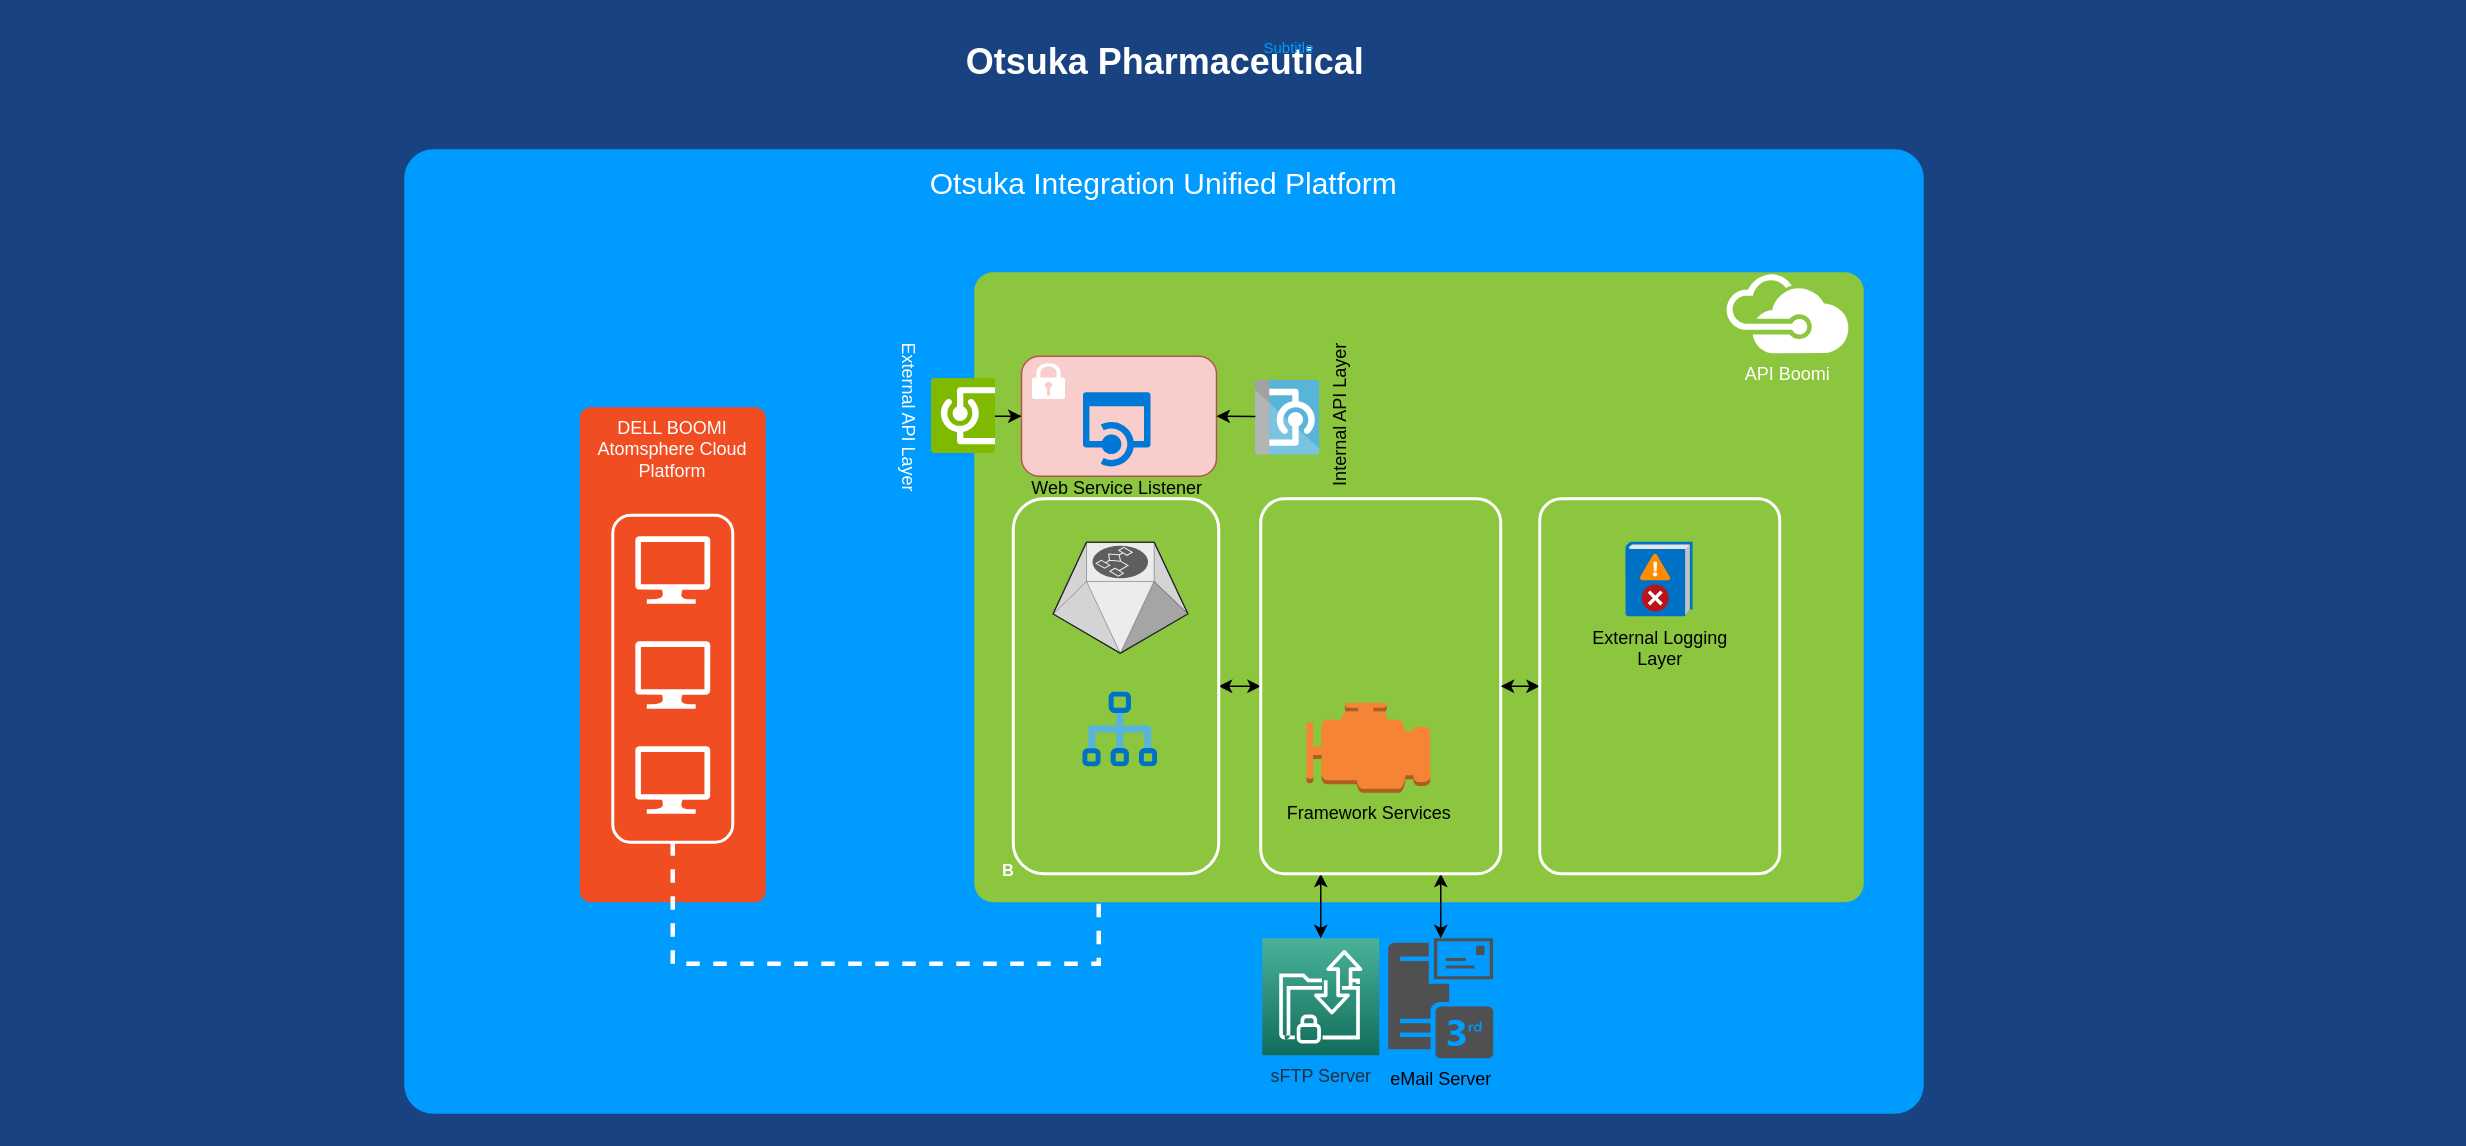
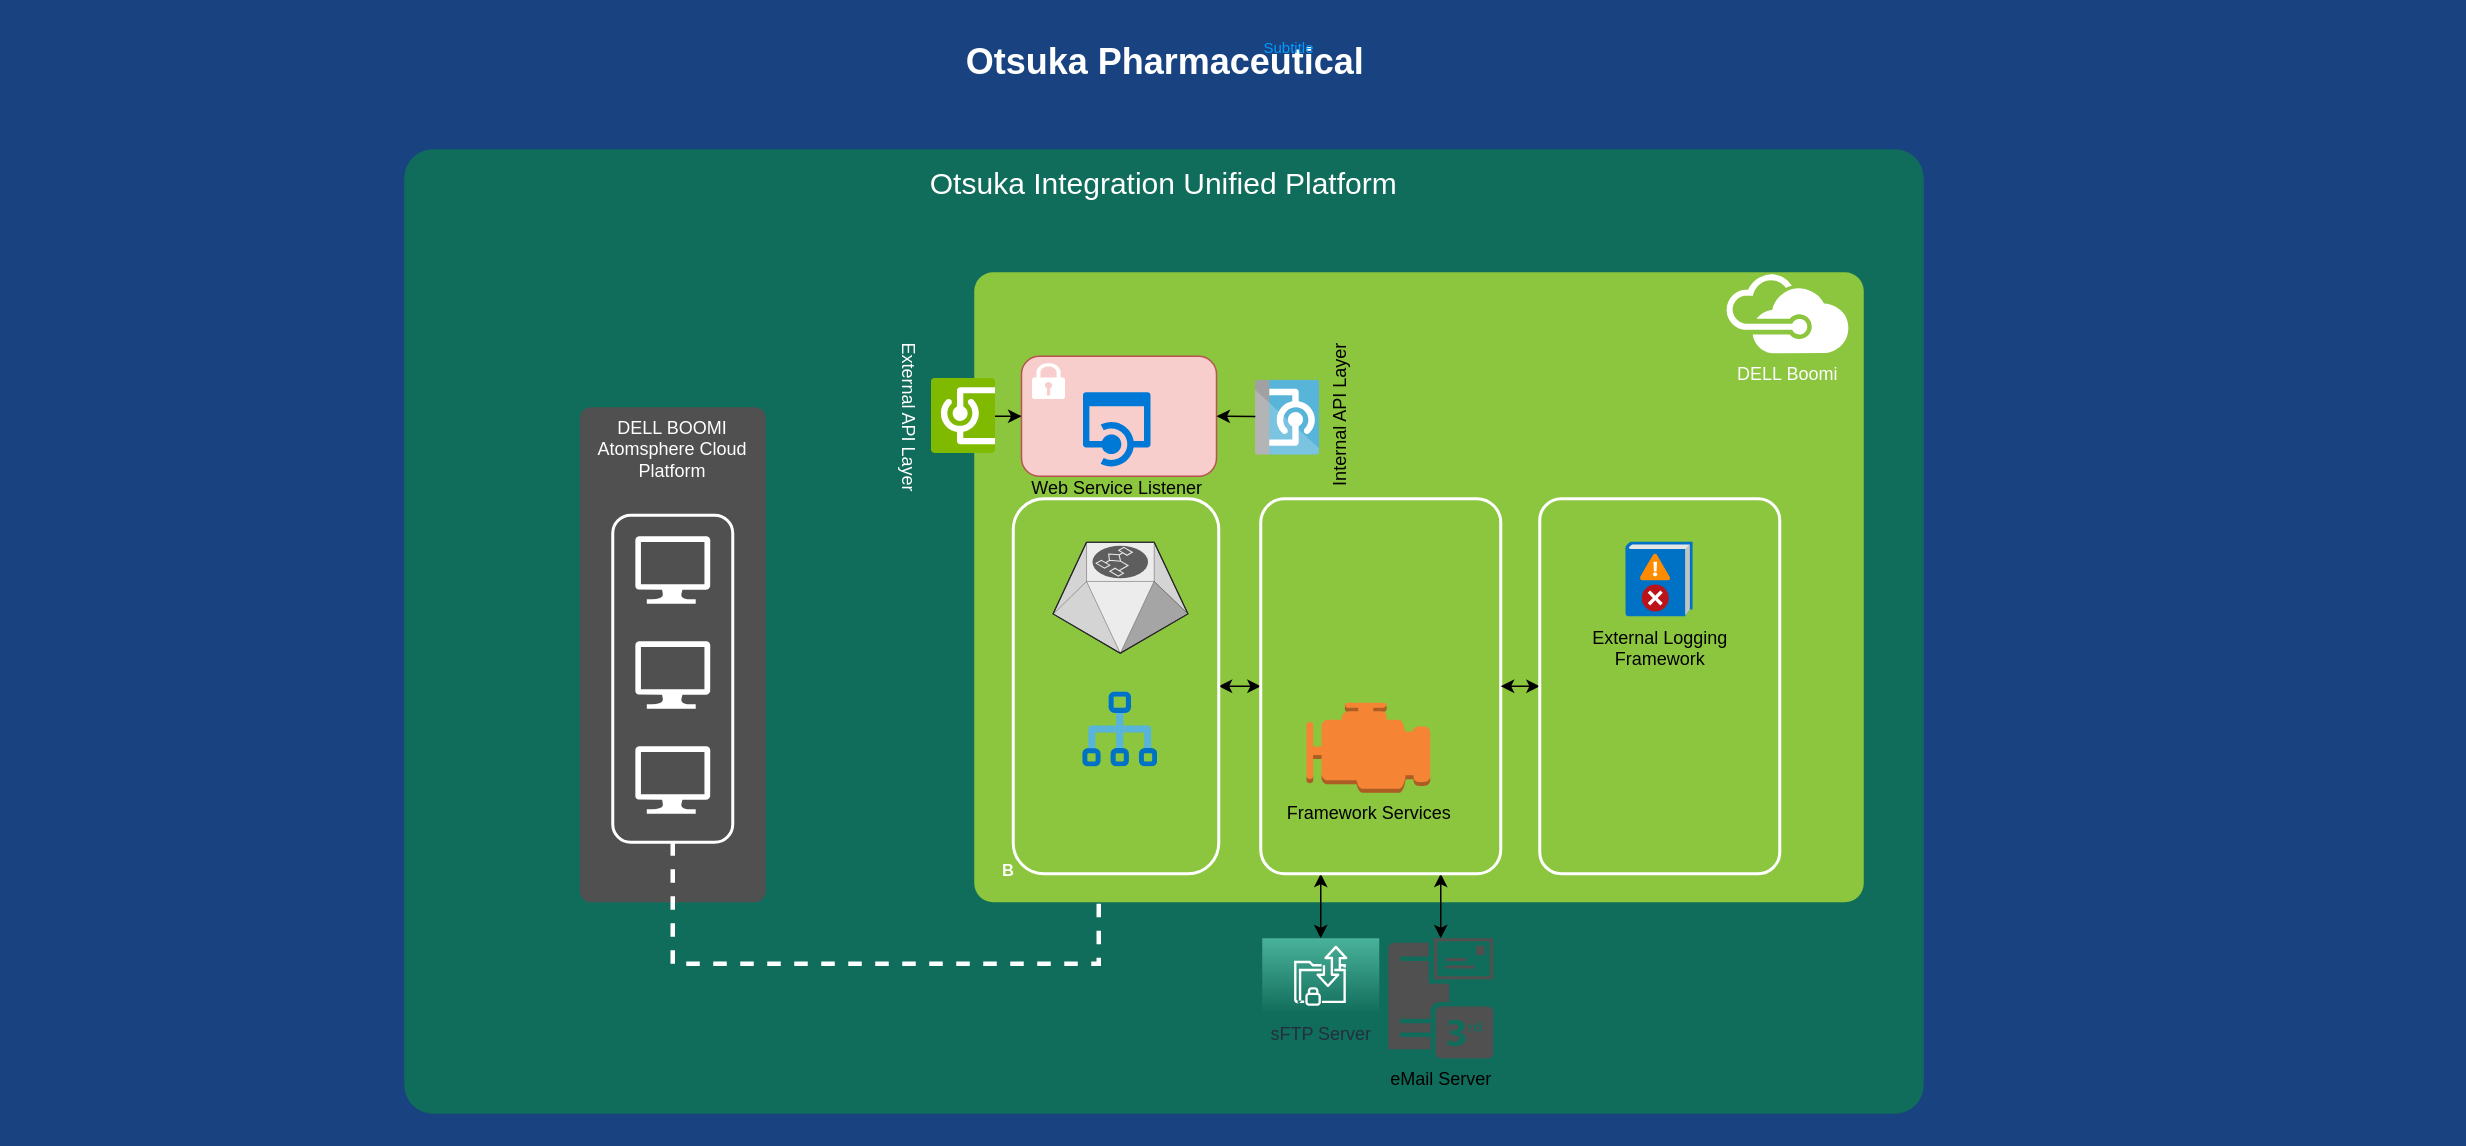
  <mxCell id="0" style=";html=1;" />
  <mxCell id="1" style=";html=1;" parent="0" />
- <mxCell id="2" value="Otsuka Integration Unified Platform" style="whiteSpace=wrap;html=1;rounded=1;shadow=0;strokeColor=none;strokeWidth=2;fillColor=#009BFF;fontSize=20;fontColor=#FFFFFF;align=center;arcSize=3;verticalAlign=top;spacingTop=4;" parent="1" vertex="1"><mxGeometry x="269" y="99" width="1013" height="643" as="geometry" /></mxCell>
+ <mxCell id="2" value="Otsuka Integration Unified Platform" style="whiteSpace=wrap;html=1;rounded=1;shadow=0;strokeColor=none;strokeWidth=2;fillColor=#116d5b;fontSize=20;fontColor=#FFFFFF;align=center;arcSize=3;verticalAlign=top;spacingTop=4;" parent="1" vertex="1"><mxGeometry x="269" y="99" width="1013" height="643" as="geometry" /></mxCell>
  <mxCell id="3" value="" style="rounded=1;whiteSpace=wrap;html=1;shadow=0;strokeWidth=2;fillColor=#8BC63E;fontSize=12;fontColor=#000000;align=center;strokeColor=none;arcSize=3;" parent="1" vertex="1"><mxGeometry x="649" y="181" width="593" height="420" as="geometry" /></mxCell>
  <mxCell id="4" value="" style="edgeStyle=orthogonalEdgeStyle;rounded=0;orthogonalLoop=1;jettySize=auto;html=1;fontColor=#000000;startArrow=classic;startFill=1;exitX=0.75;exitY=1;exitDx=0;exitDy=0;" edge="1" parent="1" source="7" target="34"><mxGeometry relative="1" as="geometry" /></mxCell>
  <mxCell id="5" style="edgeStyle=orthogonalEdgeStyle;rounded=0;orthogonalLoop=1;jettySize=auto;html=1;exitX=0;exitY=0.5;exitDx=0;exitDy=0;entryX=1;entryY=0.5;entryDx=0;entryDy=0;fontColor=#000000;startArrow=classic;startFill=1;" edge="1" parent="1" source="7" target="10"><mxGeometry relative="1" as="geometry" /></mxCell>
  <mxCell id="6" style="edgeStyle=orthogonalEdgeStyle;rounded=0;orthogonalLoop=1;jettySize=auto;html=1;exitX=0.25;exitY=1;exitDx=0;exitDy=0;startArrow=classic;startFill=1;fontColor=#000000;" edge="1" parent="1" source="7" target="35"><mxGeometry relative="1" as="geometry" /></mxCell>
  <mxCell id="7" value="" style="rounded=1;whiteSpace=wrap;html=1;shadow=0;strokeWidth=2;fillColor=none;fontSize=12;fontColor=#000000;align=center;strokeColor=#FFFFFF;arcSize=10;" parent="1" vertex="1"><mxGeometry x="840" y="332" width="160" height="250" as="geometry" /></mxCell>
- <mxCell id="8" value="DELL BOOMI Atomsphere Cloud Platform" style="rounded=1;whiteSpace=wrap;html=1;shadow=0;strokeWidth=2;fillColor=#F04D22;fontSize=12;fontColor=#FFFFFF;align=center;strokeColor=none;arcSize=6;verticalAlign=top;" parent="1" vertex="1"><mxGeometry x="386" y="271" width="124" height="330" as="geometry" /></mxCell>
+ <mxCell id="8" value="DELL BOOMI Atomsphere Cloud Platform" style="rounded=1;whiteSpace=wrap;html=1;shadow=0;strokeWidth=2;fillColor=#505050;fontSize=12;fontColor=#FFFFFF;align=center;strokeColor=none;arcSize=6;verticalAlign=top;" parent="1" vertex="1"><mxGeometry x="386" y="271" width="124" height="330" as="geometry" /></mxCell>
  <mxCell id="9" value="" style="rounded=1;whiteSpace=wrap;html=1;shadow=0;strokeWidth=2;fillColor=none;fontSize=12;fontColor=#000000;align=center;strokeColor=#FFFFFF;" parent="1" vertex="1"><mxGeometry x="408" y="343" width="80" height="218" as="geometry" /></mxCell>
  <mxCell id="10" value="" style="rounded=1;whiteSpace=wrap;html=1;shadow=0;strokeWidth=2;fillColor=none;fontSize=12;fontColor=#000000;align=center;strokeColor=#FFFFFF;" parent="1" vertex="1"><mxGeometry x="675" y="332" width="137" height="250" as="geometry" /></mxCell>
  <mxCell id="11" value="" style="verticalLabelPosition=bottom;html=1;verticalAlign=top;strokeColor=none;fillColor=#FFFFFF;shape=mxgraph.azure.computer;rounded=0;shadow=0;fontSize=12;fontColor=#000000;align=center;" parent="1" vertex="1"><mxGeometry x="423" y="357" width="50" height="45" as="geometry" /></mxCell>
  <mxCell id="12" value="" style="verticalLabelPosition=bottom;html=1;verticalAlign=top;strokeColor=none;fillColor=#FFFFFF;shape=mxgraph.azure.computer;rounded=0;shadow=0;fontSize=12;fontColor=#000000;align=center;" parent="1" vertex="1"><mxGeometry x="423" y="427" width="50" height="45" as="geometry" /></mxCell>
  <mxCell id="13" value="" style="verticalLabelPosition=bottom;html=1;verticalAlign=top;strokeColor=none;fillColor=#FFFFFF;shape=mxgraph.azure.computer;rounded=0;shadow=0;fontSize=12;fontColor=#000000;align=center;" parent="1" vertex="1"><mxGeometry x="423" y="497" width="50" height="45" as="geometry" /></mxCell>
- <mxCell id="14" value="API Boomi" style="shadow=0;dashed=0;html=1;strokeColor=none;fillColor=#FFFFFF;labelPosition=center;verticalLabelPosition=bottom;verticalAlign=top;shape=mxgraph.office.clouds.azure;rounded=1;fontSize=12;fontColor=#FFFFFF;align=center;" parent="1" vertex="1"><mxGeometry x="1149.5" y="182" width="83" height="53" as="geometry" /></mxCell>
+ <mxCell id="14" value="DELL Boomi" style="shadow=0;dashed=0;html=1;strokeColor=none;fillColor=#FFFFFF;labelPosition=center;verticalLabelPosition=bottom;verticalAlign=top;shape=mxgraph.office.clouds.azure;rounded=1;fontSize=12;fontColor=#FFFFFF;align=center;" parent="1" vertex="1"><mxGeometry x="1149.5" y="182" width="83" height="53" as="geometry" /></mxCell>
  <mxCell id="15" style="edgeStyle=orthogonalEdgeStyle;rounded=0;orthogonalLoop=1;jettySize=auto;html=1;exitX=0;exitY=0.5;exitDx=0;exitDy=0;entryX=1;entryY=0.5;entryDx=0;entryDy=0;startArrow=classic;startFill=1;fontColor=#000000;" edge="1" parent="1" source="16" target="7"><mxGeometry relative="1" as="geometry" /></mxCell>
  <mxCell id="16" value="" style="rounded=1;whiteSpace=wrap;html=1;shadow=0;strokeWidth=2;fillColor=none;fontSize=12;fontColor=#000000;align=center;strokeColor=#FFFFFF;arcSize=9;" parent="1" vertex="1"><mxGeometry x="1026" y="332" width="160" height="250" as="geometry" /></mxCell>
  <mxCell id="17" value="B" style="text;html=1;strokeColor=none;fillColor=none;align=center;verticalAlign=middle;whiteSpace=wrap;rounded=1;shadow=0;fontSize=11;fontColor=#FFFFFF;fontStyle=1" parent="1" vertex="1"><mxGeometry x="661.5" y="570" width="20" height="20" as="geometry" /></mxCell>
  <mxCell id="18" value="Otsuka Pharmaceutical" style="text;strokeColor=none;fillColor=none;html=1;fontSize=24;fontStyle=1;verticalAlign=middle;align=center;rounded=0;shadow=0;fontColor=#FFFFFF;" parent="1" vertex="1"><mxGeometry x="20.5" y="20.5" width="1510" height="40" as="geometry" /></mxCell>
  <mxCell id="19" value="Subtitle" style="text;html=1;strokeColor=none;fillColor=none;align=center;verticalAlign=middle;whiteSpace=wrap;rounded=0;shadow=0;fontSize=10;fontColor=#009BFF;" parent="1" vertex="1"><mxGeometry x="96" y="20.5" width="1526" height="20" as="geometry" /></mxCell>
  <mxCell id="20" style="edgeStyle=orthogonalEdgeStyle;html=1;startArrow=none;startFill=0;startSize=10;endArrow=none;endFill=0;endSize=10;strokeWidth=3;fontSize=11;fontColor=#FFFFFF;strokeColor=#FFFFFF;dashed=1;rounded=0;exitX=0.5;exitY=1;exitDx=0;exitDy=0;" edge="1" parent="1" source="9"><mxGeometry relative="1" as="geometry"><mxPoint x="624.059" y="589.529" as="sourcePoint" /><Array as="points"><mxPoint x="448" y="642" /><mxPoint x="732" y="642" /><mxPoint x="732" y="601" /></Array><mxPoint x="732" y="601" as="targetPoint" /></mxGeometry></mxCell>
  <mxCell id="21" value="" style="verticalLabelPosition=bottom;html=1;verticalAlign=top;strokeWidth=1;align=center;outlineConnect=0;dashed=0;outlineConnect=0;shape=mxgraph.aws3d.workflowService;fillColor=#ECECEC;strokeColor=#5E5E5E;aspect=fixed;" vertex="1" parent="1"><mxGeometry x="701.5" y="361" width="90" height="74" as="geometry" /></mxCell>
  <mxCell id="22" value="" style="aspect=fixed;html=1;perimeter=none;align=center;shadow=0;dashed=0;image;fontSize=12;image=img/lib/mscae/Workflow.svg;" vertex="1" parent="1"><mxGeometry x="721.5" y="461" width="50" height="50" as="geometry" /></mxCell>
  <mxCell id="23" value="" style="edgeStyle=orthogonalEdgeStyle;rounded=0;orthogonalLoop=1;jettySize=auto;html=1;fontColor=#FFFFFF;" edge="1" parent="1" source="24" target="27"><mxGeometry relative="1" as="geometry" /></mxCell>
  <mxCell id="24" value="External API Layer" style="aspect=fixed;html=1;perimeter=none;align=center;shadow=0;dashed=0;image;fontSize=12;image=img/lib/mscae/API.svg;fontColor=#FFFFFF;labelBackgroundColor=none;rotation=90;imageBackground=none;" vertex="1" parent="1"><mxGeometry x="616" y="255.5" width="50" height="43" as="geometry" /></mxCell>
  <mxCell id="25" value="" style="group" vertex="1" connectable="0" parent="1"><mxGeometry x="680.5" y="237" width="130" height="80" as="geometry" /></mxCell>
  <mxCell id="26" value="" style="group;fontColor=#FFFFFF;" vertex="1" connectable="0" parent="25"><mxGeometry width="130" height="80" as="geometry" /></mxCell>
  <mxCell id="27" value="" style="rounded=1;whiteSpace=wrap;html=1;fillColor=#f8cecc;strokeColor=#b85450;" vertex="1" parent="26"><mxGeometry width="130" height="80" as="geometry" /></mxCell>
  <mxCell id="28" value="Web Service Listener" style="shadow=0;dashed=0;html=1;strokeColor=none;labelPosition=center;verticalLabelPosition=bottom;verticalAlign=top;align=center;shape=mxgraph.mscae.cloud.api_app;fillColor=#0079D6;pointerEvents=1;fontColor=#000000;" vertex="1" parent="26"><mxGeometry x="41" y="24" width="45" height="50" as="geometry" /></mxCell>
  <mxCell id="29" value="" style="shadow=0;dashed=0;html=1;strokeColor=none;shape=mxgraph.mscae.enterprise.lock;fillColor=#FFFFFF;rounded=0;fontSize=12;fontColor=#000000;align=center;" parent="26" vertex="1"><mxGeometry x="7" y="4.5" width="22" height="24" as="geometry" /></mxCell>
  <mxCell id="30" value="Framework Services" style="outlineConnect=0;dashed=0;verticalLabelPosition=bottom;verticalAlign=top;align=center;html=1;shape=mxgraph.aws3.emr_engine;fillColor=#F58534;gradientColor=none;labelBackgroundColor=none;fontColor=#000000;" vertex="1" parent="1"><mxGeometry x="870.5" y="468" width="82.5" height="60" as="geometry" /></mxCell>
  <mxCell id="31" value="Internal API Layer" style="aspect=fixed;html=1;perimeter=none;align=center;shadow=0;dashed=0;image;fontSize=12;image=img/lib/mscae/App_Service_API_Apps.svg;labelBackgroundColor=none;rotation=-90;" vertex="1" parent="1"><mxGeometry x="833" y="255.735" width="50" height="43" as="geometry" /></mxCell>
  <mxCell id="32" value="" style="endArrow=classic;html=1;fontColor=#000000;exitX=0.502;exitY=-0.003;exitDx=0;exitDy=0;exitPerimeter=0;entryX=1;entryY=0.5;entryDx=0;entryDy=0;" edge="1" parent="1" source="31" target="27"><mxGeometry width="50" height="50" relative="1" as="geometry"><mxPoint x="586" y="672" as="sourcePoint" /><mxPoint x="736" y="592" as="targetPoint" /></mxGeometry></mxCell>
- <mxCell id="33" value="External Logging &lt;br&gt;Layer" style="aspect=fixed;html=1;perimeter=none;align=center;shadow=0;dashed=0;image;fontSize=12;image=img/lib/mscae/EventLog.svg;labelBackgroundColor=none;" vertex="1" parent="1"><mxGeometry x="1083.5" y="361" width="45" height="50" as="geometry" /></mxCell>
+ <mxCell id="33" value="External Logging &lt;br&gt;Framework" style="aspect=fixed;html=1;perimeter=none;align=center;shadow=0;dashed=0;image;fontSize=12;image=img/lib/mscae/EventLog.svg;labelBackgroundColor=none;" vertex="1" parent="1"><mxGeometry x="1083.5" y="361" width="45" height="50" as="geometry" /></mxCell>
  <mxCell id="34" value="eMail Server" style="pointerEvents=1;shadow=0;dashed=0;html=1;strokeColor=none;fillColor=#505050;labelPosition=center;verticalLabelPosition=bottom;verticalAlign=top;outlineConnect=0;align=center;shape=mxgraph.office.servers.3rd_party_mail_server;labelBackgroundColor=none;fontColor=#000000;" vertex="1" parent="1"><mxGeometry x="925" y="625" width="70" height="80" as="geometry" /></mxCell>
- <mxCell id="35" value="sFTP Server" style="outlineConnect=0;fontColor=#232F3E;gradientColor=#4AB29A;gradientDirection=north;fillColor=#116D5B;strokeColor=#ffffff;dashed=0;verticalLabelPosition=bottom;verticalAlign=top;align=center;html=1;fontSize=12;fontStyle=0;aspect=fixed;shape=mxgraph.aws4.resourceIcon;resIcon=mxgraph.aws4.transfer_for_sftp;labelBackgroundColor=none;" vertex="1" parent="1"><mxGeometry x="841" y="625" width="78" height="78" as="geometry" /></mxCell>
+ <mxCell id="35" value="sFTP Server" style="outlineConnect=0;fontColor=#232F3E;gradientColor=#4AB29A;gradientDirection=north;fillColor=#116D5B;strokeColor=#ffffff;dashed=0;verticalLabelPosition=bottom;verticalAlign=top;align=center;html=1;fontSize=12;fontStyle=0;aspect=fixed;shape=mxgraph.aws4.resourceIcon;resIcon=mxgraph.aws4.transfer_for_sftp;labelBackgroundColor=none;" vertex="1" parent="1"><mxGeometry x="841" y="625" width="78" height="50" as="geometry" /></mxCell>
